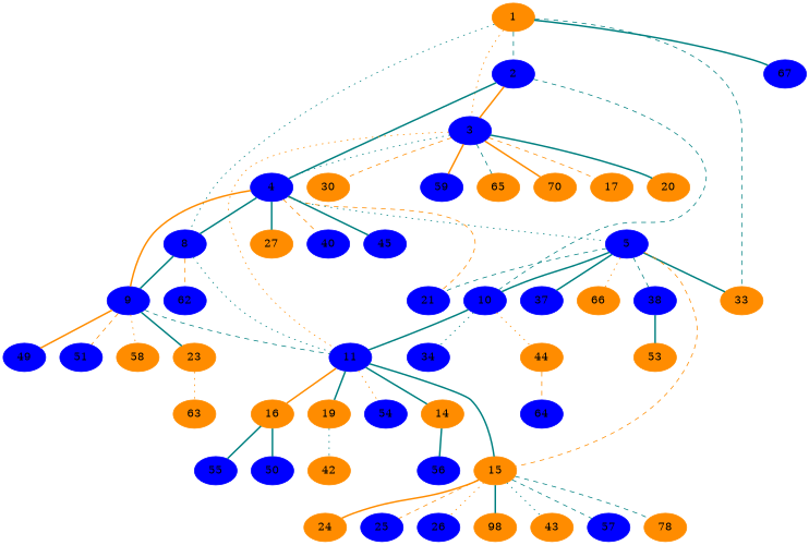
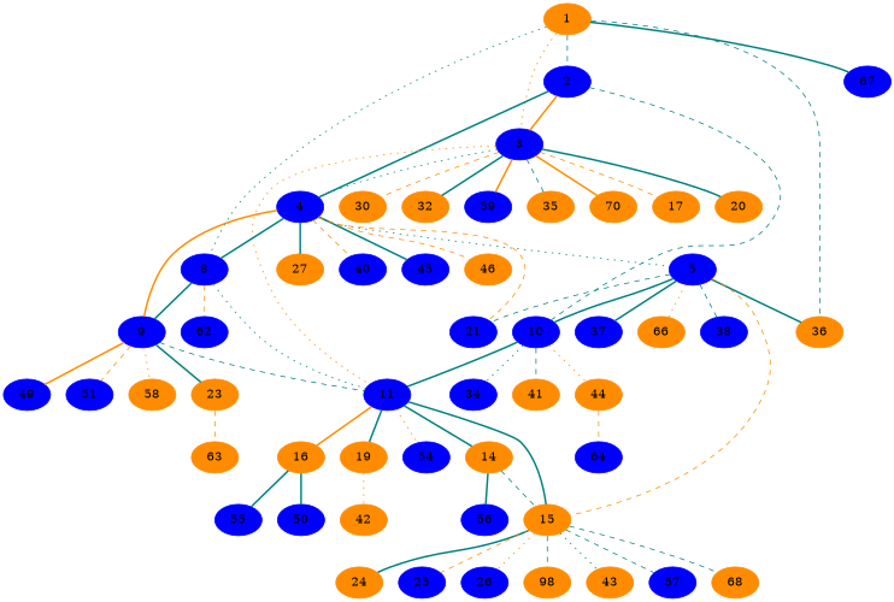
  graph {
    node [color=blue style=filled]
    edge [color=teal style=bold]
    1 [color=darkorange super="+48"]
    2
    3 [super="+29"]
    8 [super="+60"]
-   33 [color=darkorange]
+   33 [color=darkorange label=36]
    67
    4 [super="+7"]
    10 [super="+12"]
    11 [super="+13"]
    17 [color=darkorange]
    20 [color=darkorange]
    30 [color=darkorange]
+   32 [color=darkorange]
    59
-   65 [color=darkorange]
+   65 [color=darkorange label=35]
    70 [color=darkorange]
    9 [super="+18"]
    62
    5 [super="+6"]
    21
    27 [color=darkorange super="+31"]
    40
    45
+   46 [color=darkorange]
    34
+   41 [color=darkorange]
    44 [color=darkorange]
    15 [color=darkorange super="+22"]
    14 [color=darkorange super="+36"]
    16 [color=darkorange super="+39"]
    19 [color=darkorange]
    54
    37
    38
    66 [color=darkorange]
    23 [color=darkorange super="+35"]
    49 [super="+52"]
    51
    58 [color=darkorange]
    24 [color=darkorange]
    25
    26
    n43 [color=darkorange label=98]
    43 [color=darkorange]
    57
-   68 [color=darkorange label=78]
-   53 [color=darkorange]
+   68 [color=darkorange]
    63 [color=darkorange super="+69"]
    64
    56 [super="+61"]
    50
    55
    42 [color=darkorange]
    1 -- 2 [style=dashed]
    1 -- 3 [color=darkorange style=dotted]
    1 -- 8 [style=dotted]
    1 -- 33 [style=dashed]
    1 -- 67
    2 -- 3 [color=darkorange]
    2 -- 4
    2 -- 10 [style=dashed]
    3 -- 4 [style=dotted]
    3 -- 11 [color=darkorange style=dotted]
    3 -- 17 [color=darkorange style=dashed]
    3 -- 20
    3 -- 30 [color=darkorange style=dashed]
+   3 -- 32
    3 -- 59 [color=darkorange]
    3 -- 65 [style=dashed]
    3 -- 70 [color=darkorange]
    8 -- 11 [style=dotted]
    8 -- 9
    8 -- 62 [color=darkorange style=dashed]
    4 -- 8 [weight=2]
    4 -- 9 [color=darkorange]
    4 -- 5 [style=dotted weight=2]
    4 -- 21 [color=darkorange style=dashed]
    4 -- 27
    4 -- 40 [color=darkorange style=dashed]
    4 -- 45
+   4 -- 46 [color=darkorange style=dashed]
    10 -- 11 [weight=2]
    10 -- 34 [style=dotted]
+   10 -- 41 [style=dashed]
    10 -- 44 [color=darkorange style=dotted]
    11 -- 15
    11 -- 14
    11 -- 16 [color=darkorange]
    11 -- 19
    11 -- 54 [color=darkorange style=dotted]
    9 -- 11 [style=dashed]
    9 -- 23
    9 -- 49 [color=darkorange]
    9 -- 51 [color=darkorange style=dashed]
    9 -- 58 [color=darkorange style=dotted]
    5 -- 33
    5 -- 10
    5 -- 21 [style=dashed]
    5 -- 15 [color=darkorange style=dashed]
    5 -- 37
    5 -- 38 [style=dashed]
    5 -- 66 [color=darkorange style=dotted]
    44 -- 64 [color=darkorange style=dashed]
-   15 -- 24 [color=darkorange]
+   15 -- 24
    15 -- 25 [color=darkorange style=dashed]
    15 -- 26 [color=darkorange style=dotted]
-   15 -- n43
+   15 -- n43 [style=dashed]
    15 -- 43 [style=dotted]
    15 -- 57 [style=dashed]
    15 -- 68 [style=dashed]
+   14 -- 15 [style=dashed]
    14 -- 56
    16 -- 50
    16 -- 55
-   19 -- 42 [style=dotted]
-   38 -- 53
-   23 -- 63 [color=darkorange style=dotted]
+   19 -- 42 [color=darkorange style=dotted]
+   23 -- 63 [color=darkorange style=dashed]
  }
